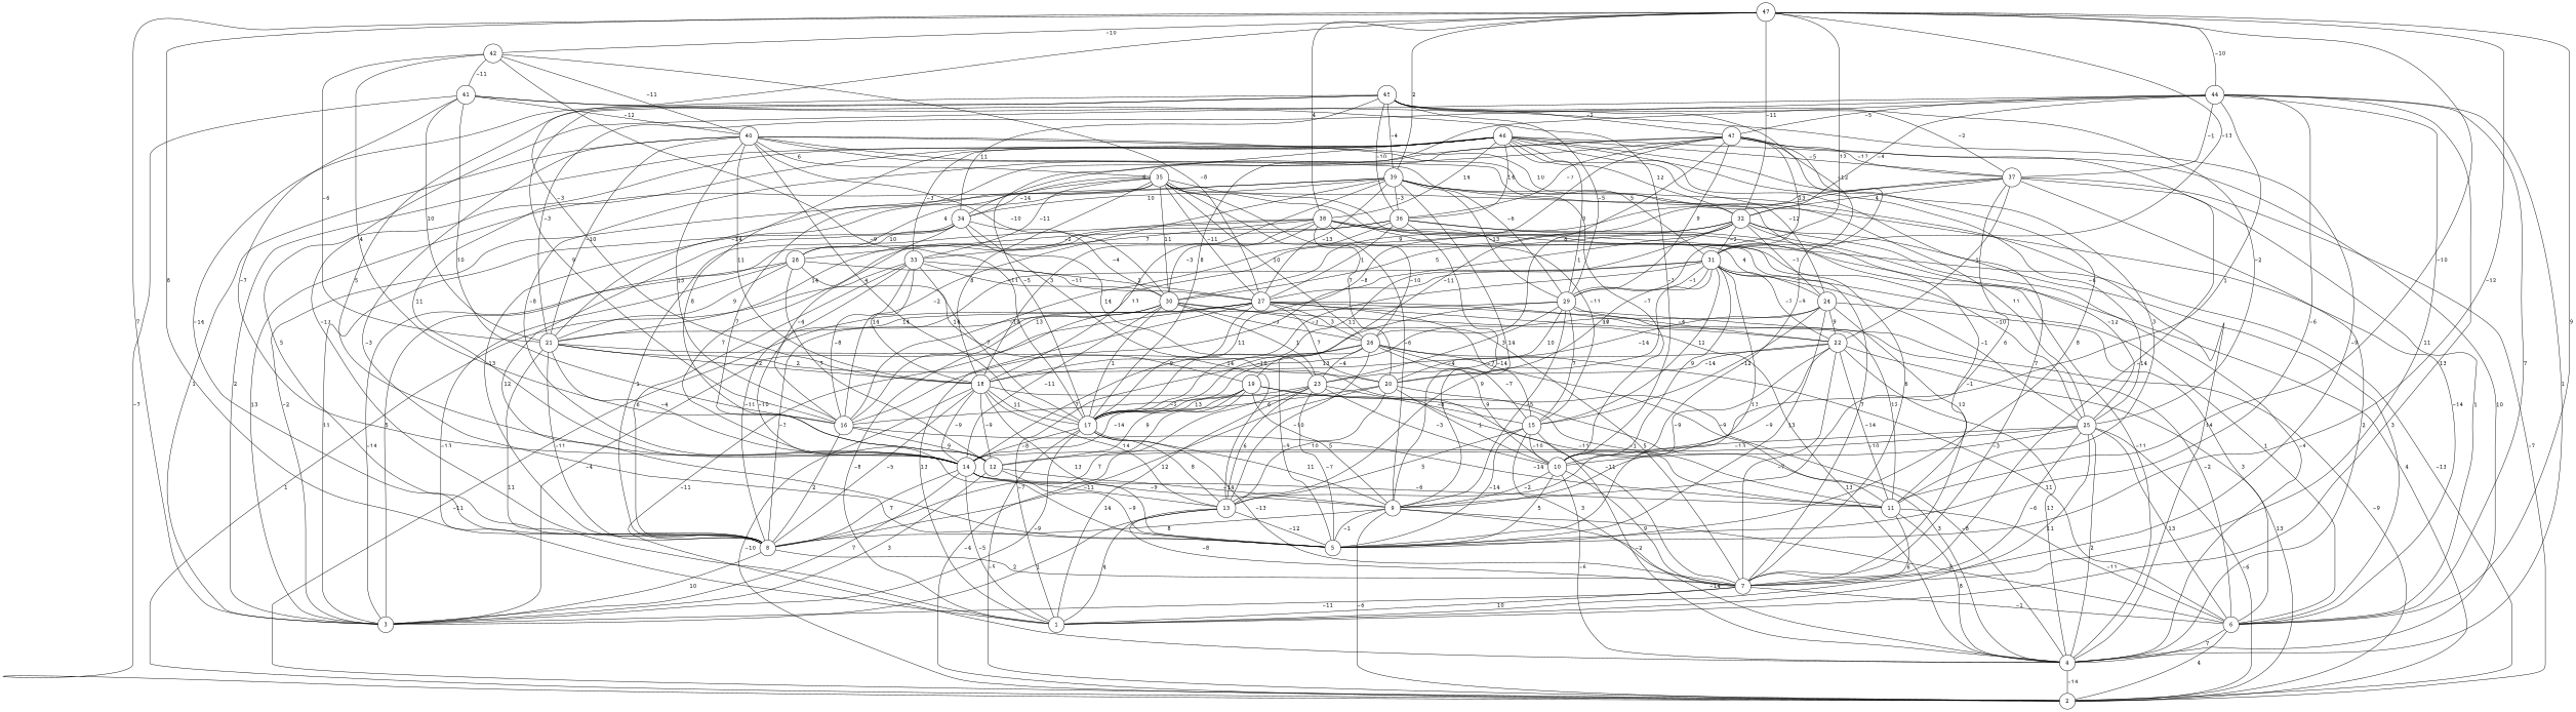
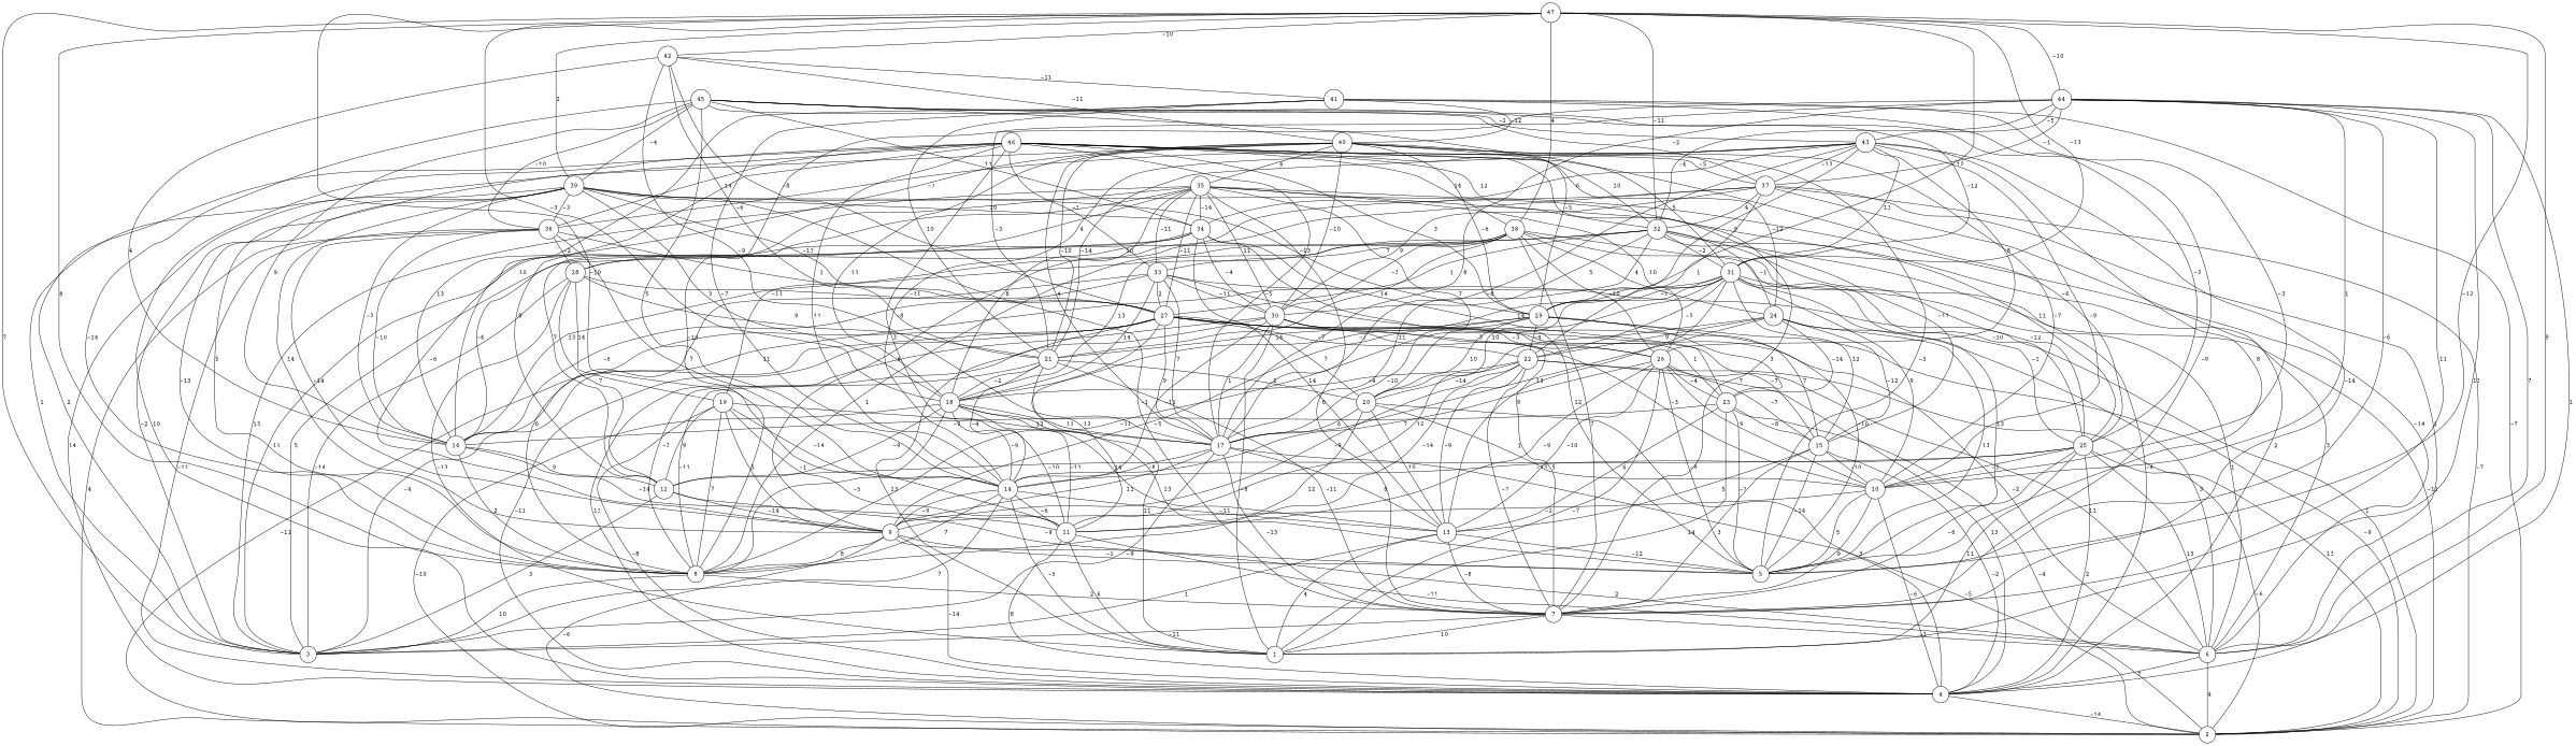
  graph {
    fontname="Courier Prime"
    node [fontname="Courier Prime" shape=circle]
    edge [fontname="Courier Prime"]
    47
    3
    5
    6
    8
    11
    18
    29
    31
    32
    38
    39
    42
    44
    4
    2
    7
    1
    12
    14
    17
    13
    21
    9
    22
    15
    20
    23
    25
    16
    10
    24
    27
    30
    33
    26
    36
    34
    40
    41
    37
    43
    28
    35
    19
    46
    45
    47 -- 3 [label=7]
    47 -- 5 [label=-12]
    47 -- 6 [label=9]
    47 -- 8 [label=8]
    47 -- 11 [label=-10]
    47 -- 18 [label=-3]
    47 -- 29 [label=12]
    47 -- 31 [label=-13]
    47 -- 32 [label=-11]
    47 -- 38 [label=4]
    47 -- 39 [label=2]
    47 -- 42 [label=-10]
    47 -- 44 [label=-10]
    6 -- 4 [label=7]
    6 -- 2 [label=4]
    8 -- 3 [label=10]
    8 -- 7 [label=2]
    11 -- 6 [label=-11]
    11 -- 4 [label=8]
    11 -- 1 [label=6]
    18 -- 5 [label=13]
    18 -- 8 [label=-5]
    18 -- 11 [label=-11]
    18 -- 2 [label=-10]
    18 -- 12 [label=-9]
    18 -- 14 [label=-9]
    18 -- 17 [label=11]
    18 -- 13 [label=14]
    29 -- 2 [label=-9]
    29 -- 17 [label=-10]
    29 -- 21 [label=14]
    29 -- 9 [label=-5]
    29 -- 22 [label=-4]
    29 -- 15 [label=7]
    29 -- 20 [label=10]
    29 -- 23 [label=3]
    31 -- 5 [label=13]
    31 -- 6 [label=1]
    31 -- 8 [label=-11]
    31 -- 18 [label=-3]
    31 -- 29 [label=-1]
    31 -- 13 [label=9]
    31 -- 22 [label=-2]
    31 -- 15 [label=12]
    31 -- 20 [label=10]
    31 -- 25 [label=-1]
    31 -- 16 [label=11]
    31 -- 10 [label=9]
    32 -- 3 [label=5]
    32 -- 6 [label=3]
    32 -- 31 [label=-2]
    32 -- 4 [label=-4]
    32 -- 17 [label=11]
    32 -- 25 [label=-12]
    32 -- 16 [label=13]
    32 -- 24 [label=-1]
    32 -- 27 [label=1]
    32 -- 30 [label=5]
    38 -- 8 [label=1]
    38 -- 18 [label=13]
    38 -- 2 [label=-13]
    38 -- 7 [label=7]
    38 -- 21 [label=14]
    38 -- 25 [label=-10]
    38 -- 24 [label=4]
    38 -- 30 [label=-3]
    38 -- 33 [label=7]
    38 -- 26 [label=-10]
    39 -- 3 [label=-2]
    39 -- 8 [label=-13]
    39 -- 18 [label=3]
    39 -- 29 [label=-13]
    39 -- 4 [label=14]
    39 -- 7 [label=-1]
    39 -- 9 [label=14]
    39 -- 25 [label=11]
    39 -- 16 [label=-2]
    39 -- 27 [label=-13]
    39 -- 36 [label=-3]
    39 -- 34 [label=10]
    42 -- 17 [label=-9]
    42 -- 21 [label=-6]
    42 -- 16 [label=4]
    42 -- 27 [label=-8]
    42 -- 40 [label=-11]
    42 -- 41 [label=-11]
    44 -- 5 [label=-6]
    44 -- 6 [label=7]
    44 -- 8 [label=-13]
    44 -- 32 [label=-4]
    44 -- 4 [label=1]
    44 -- 7 [label=11]
    44 -- 1 [label=13]
    44 -- 17 [label=8]
    44 -- 21 [label=-3]
    44 -- 10 [label=1]
    44 -- 37 [label=-1]
    44 -- 43 [label=-5]
    4 -- 2 [label=-14]
    7 -- 3 [label=-11]
    7 -- 6 [label=-1]
    7 -- 1 [label=10]
    12 -- 3 [label=3]
    12 -- 5 [label=-9]
    12 -- 9 [label=-14]
    14 -- 3 [label=7]
    14 -- 8 [label=7]
    14 -- 11 [label=-6]
    14 -- 1 [label=-5]
    14 -- 13 [label=-11]
    14 -- 9 [label=-9]
    17 -- 3 [label=-9]
    17 -- 2 [label=-5]
    17 -- 7 [label=-13]
    17 -- 14 [label=-8]
    17 -- 13 [label=8]
    17 -- 9 [label=11]
    13 -- 3 [label=1]
    13 -- 5 [label=-12]
    13 -- 7 [label=-8]
    13 -- 1 [label=4]
    21 -- 8 [label=-11]
    21 -- 18 [label=-2]
    21 -- 7 [label=-11]
    21 -- 1 [label=11]
    21 -- 14 [label=-4]
    21 -- 20 [label=2]
    9 -- 5 [label=-1]
    9 -- 6 [label=2]
    9 -- 8 [label=8]
    9 -- 4 [label=-14]
    9 -- 2 [label=-6]
    22 -- 11 [label=-14]
    22 -- 18 [label=-4]
    22 -- 4 [label=13]
    22 -- 2 [label=13]
    22 -- 7 [label=-7]
    22 -- 13 [label=-9]
    22 -- 9 [label=-9]
    22 -- 20 [label=-14]
    15 -- 5 [label=-14]
    15 -- 4 [label=-2]
    15 -- 7 [label=3]
    15 -- 13 [label=5]
    15 -- 10 [label=-10]
    20 -- 8 [label=12]
    20 -- 4 [label=3]
    20 -- 17 [label=6]
    20 -- 13 [label=10]
    20 -- 10 [label=1]
    23 -- 5 [label=-7]
    23 -- 2 [label=-4]
    23 -- 1 [label=14]
    23 -- 13 [label=6]
    23 -- 15 [label=-8]
    23 -- 16 [label=-2]
-   23 -- 10 [label=-3]
+   27 -- 10 [label=-3]
    25 -- 6 [label=13]
    25 -- 4 [label=2]
    25 -- 2 [label=-6]
    25 -- 7 [label=-6]
    25 -- 1 [label=11]
    25 -- 12 [label=-10]
    25 -- 14 [label=-13]
    25 -- 10 [label=-3]
    16 -- 8 [label=2]
    16 -- 11 [label=-14]
    16 -- 12 [label=9]
    10 -- 5 [label=5]
    10 -- 4 [label=-6]
    10 -- 7 [label=9]
    10 -- 9 [label=-2]
    24 -- 5 [label=13]
    24 -- 6 [label=3]
    24 -- 11 [label=12]
    24 -- 17 [label=13]
    24 -- 22 [label=9]
    24 -- 15 [label=-12]
    24 -- 23 [label=-14]
    27 -- 3 [label=-4]
    27 -- 6 [label=-2]
    27 -- 11 [label=12]
    27 -- 4 [label=-11]
    27 -- 2 [label=-11]
    27 -- 1 [label=13]
    27 -- 17 [label=9]
    27 -- 22 [label=-7]
    27 -- 15 [label=-7]
    27 -- 20 [label=7]
    27 -- 26 [label=3]
    30 -- 8 [label=-3]
    30 -- 4 [label=13]
    30 -- 7 [label=5]
    30 -- 1 [label=-8]
    30 -- 14 [label=-11]
    30 -- 17 [label=1]
    30 -- 23 [label=1]
    30 -- 26 [label=-3]
    33 -- 5 [label=-10]
    33 -- 8 [label=6]
    33 -- 18 [label=14]
    33 -- 2 [label=1]
    33 -- 17 [label=7]
    33 -- 16 [label=-8]
    33 -- 27 [label=2]
    33 -- 30 [label=-11]
    26 -- 5 [label=-9]
    26 -- 6 [label=11]
    26 -- 11 [label=-9]
    26 -- 1 [label=-7]
    26 -- 14 [label=7]
    26 -- 13 [label=-10]
    26 -- 15 [label=-7]
    26 -- 23 [label=-4]
    26 -- 10 [label=9]
    36 -- 4 [label=-11]
    36 -- 2 [label=4]
    36 -- 14 [label=7]
    36 -- 9 [label=-14]
    36 -- 16 [label=-10]
    36 -- 27 [label=1]
    36 -- 28 [label=-2]
    34 -- 3 [label=11]
    34 -- 5 [label=12]
    34 -- 13 [label=14]
    34 -- 23 [label=14]
    34 -- 16 [label=-4]
    34 -- 30 [label=-4]
    34 -- 28 [label=10]
    40 -- 3 [label=1]
    40 -- 5 [label=-3]
    40 -- 18 [label=11]
    40 -- 29 [label=-6]
    40 -- 31 [label=5]
    40 -- 32 [label=10]
    40 -- 17 [label=4]
    40 -- 21 [label=-10]
    40 -- 16 [label=13]
    40 -- 10 [label=-7]
    40 -- 30 [label=-10]
    40 -- 35 [label=6]
    41 -- 2 [label=-7]
    41 -- 7 [label=-9]
    41 -- 14 [label=-7]
    41 -- 21 [label=10]
    41 -- 16 [label=10]
    41 -- 10 [label=-3]
    41 -- 40 [label=-12]
    37 -- 6 [label=1]
    37 -- 32 [label=4]
    37 -- 4 [label=2]
    37 -- 2 [label=-7]
    37 -- 9 [label=6]
    37 -- 22 [label=1]
    37 -- 30 [label=9]
    37 -- 19 [label=-11]
    43 -- 5 [label=8]
    43 -- 29 [label=9]
    43 -- 31 [label=13]
    43 -- 7 [label=-14]
    43 -- 14 [label=-8]
    43 -- 17 [label=-8]
    43 -- 21 [label=-14]
    43 -- 10 [label=-9]
    43 -- 26 [label=8]
    43 -- 36 [label=-7]
    43 -- 34 [label=6]
    43 -- 37 [label=-13]
    28 -- 3 [label=-14]
    28 -- 1 [label=-13]
    28 -- 12 [label=7]
    28 -- 21 [label=9]
    28 -- 27 [label=-11]
    28 -- 19 [label=14]
    35 -- 3 [label=13]
    35 -- 6 [label=-14]
    35 -- 18 [label=8]
    35 -- 7 [label=6]
    35 -- 12 [label=7]
    35 -- 9 [label=-6]
    35 -- 15 [label=-11]
    35 -- 20 [label=7]
    35 -- 27 [label=-11]
    35 -- 30 [label=11]
    35 -- 33 [label=-11]
    35 -- 26 [label=10]
    35 -- 34 [label=-14]
    35 -- 28 [label=4]
    19 -- 8 [label=7]
    19 -- 11 [label=-1]
    19 -- 4 [label=-8]
    19 -- 12 [label=9]
    19 -- 14 [label=-14]
    19 -- 17 [label=13]
    19 -- 9 [label=5]
    46 -- 3 [label=2]
    46 -- 8 [label=5]
    46 -- 11 [label=3]
    46 -- 29 [label=3]
    46 -- 32 [label=12]
    46 -- 38 [label=14]
    46 -- 4 [label=10]
    46 -- 7 [label=7]
    46 -- 12 [label=8]
    46 -- 14 [label=11]
    46 -- 17 [label=-5]
    46 -- 25 [label=-6]
    46 -- 24 [label=-12]
    46 -- 33 [label=-3]
    46 -- 36 [label=14]
    46 -- 37 [label=-5]
    45 -- 8 [label=-14]
    45 -- 29 [label=-5]
    45 -- 31 [label=-12]
    45 -- 39 [label=-4]
    45 -- 14 [label=5]
    45 -- 25 [label=-2]
    45 -- 16 [label=9]
    45 -- 36 [label=-10]
    45 -- 34 [label=11]
    45 -- 37 [label=-2]
    45 -- 43 [label=-2]
  }
